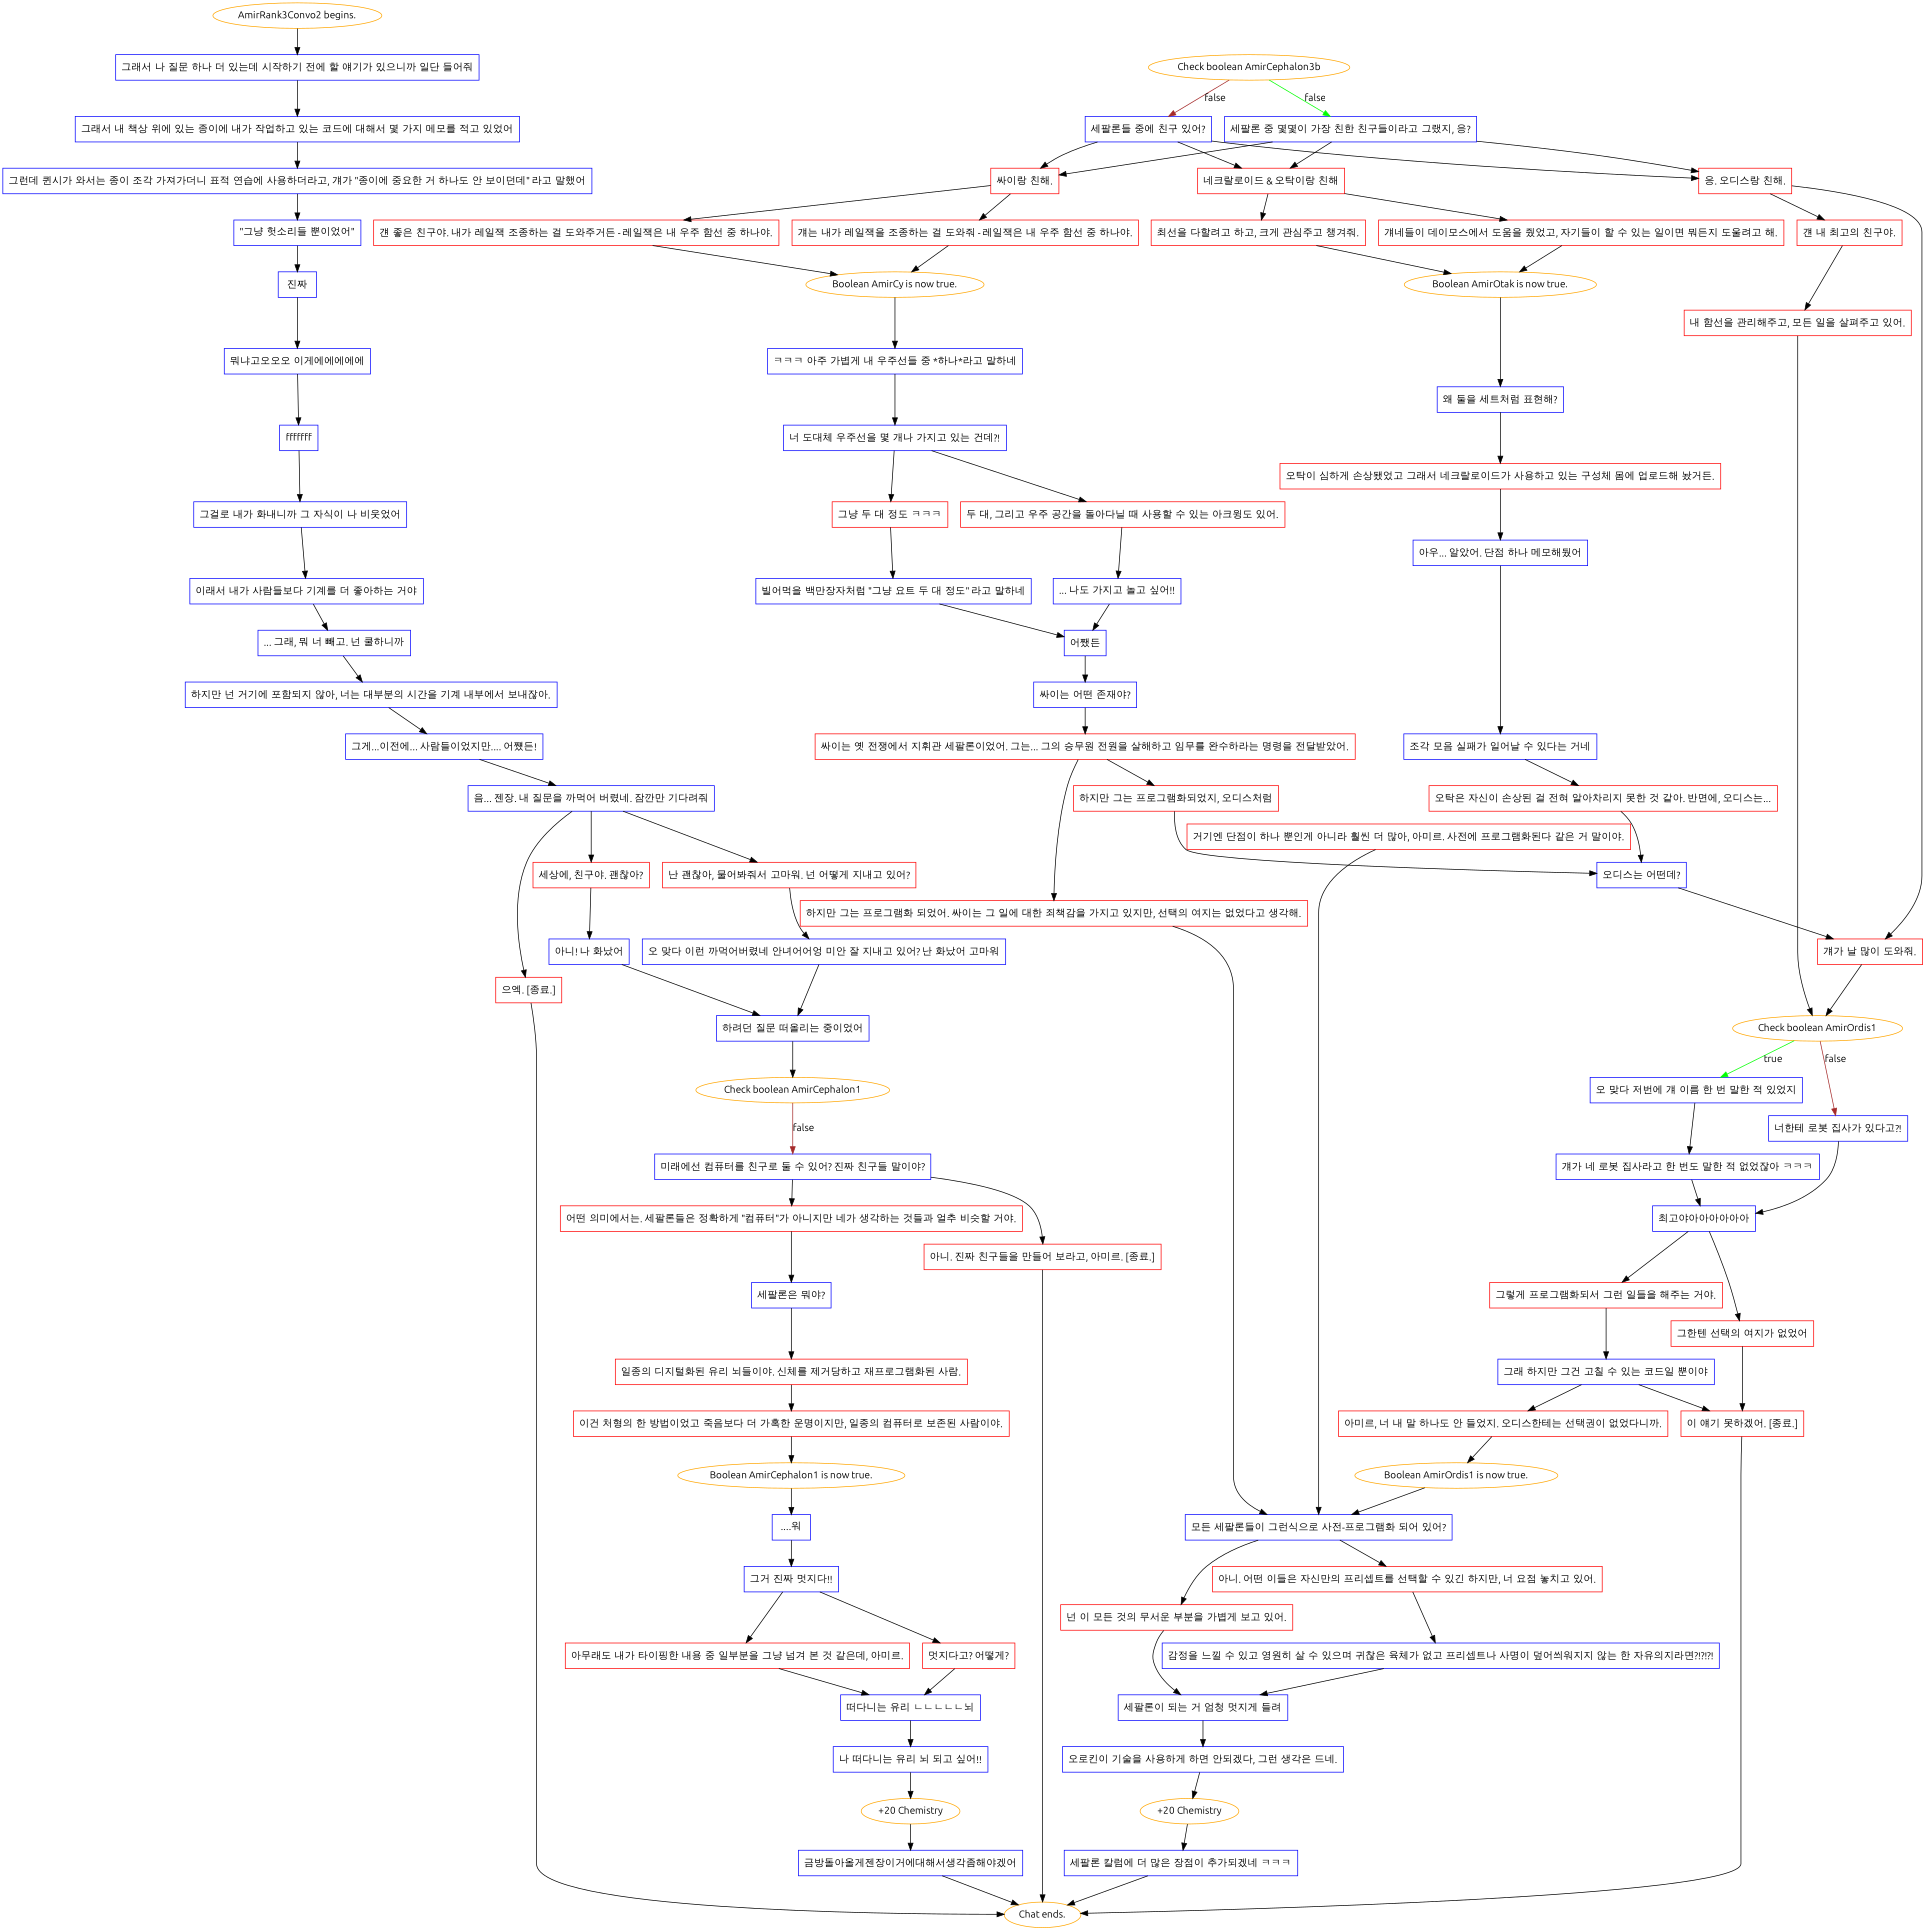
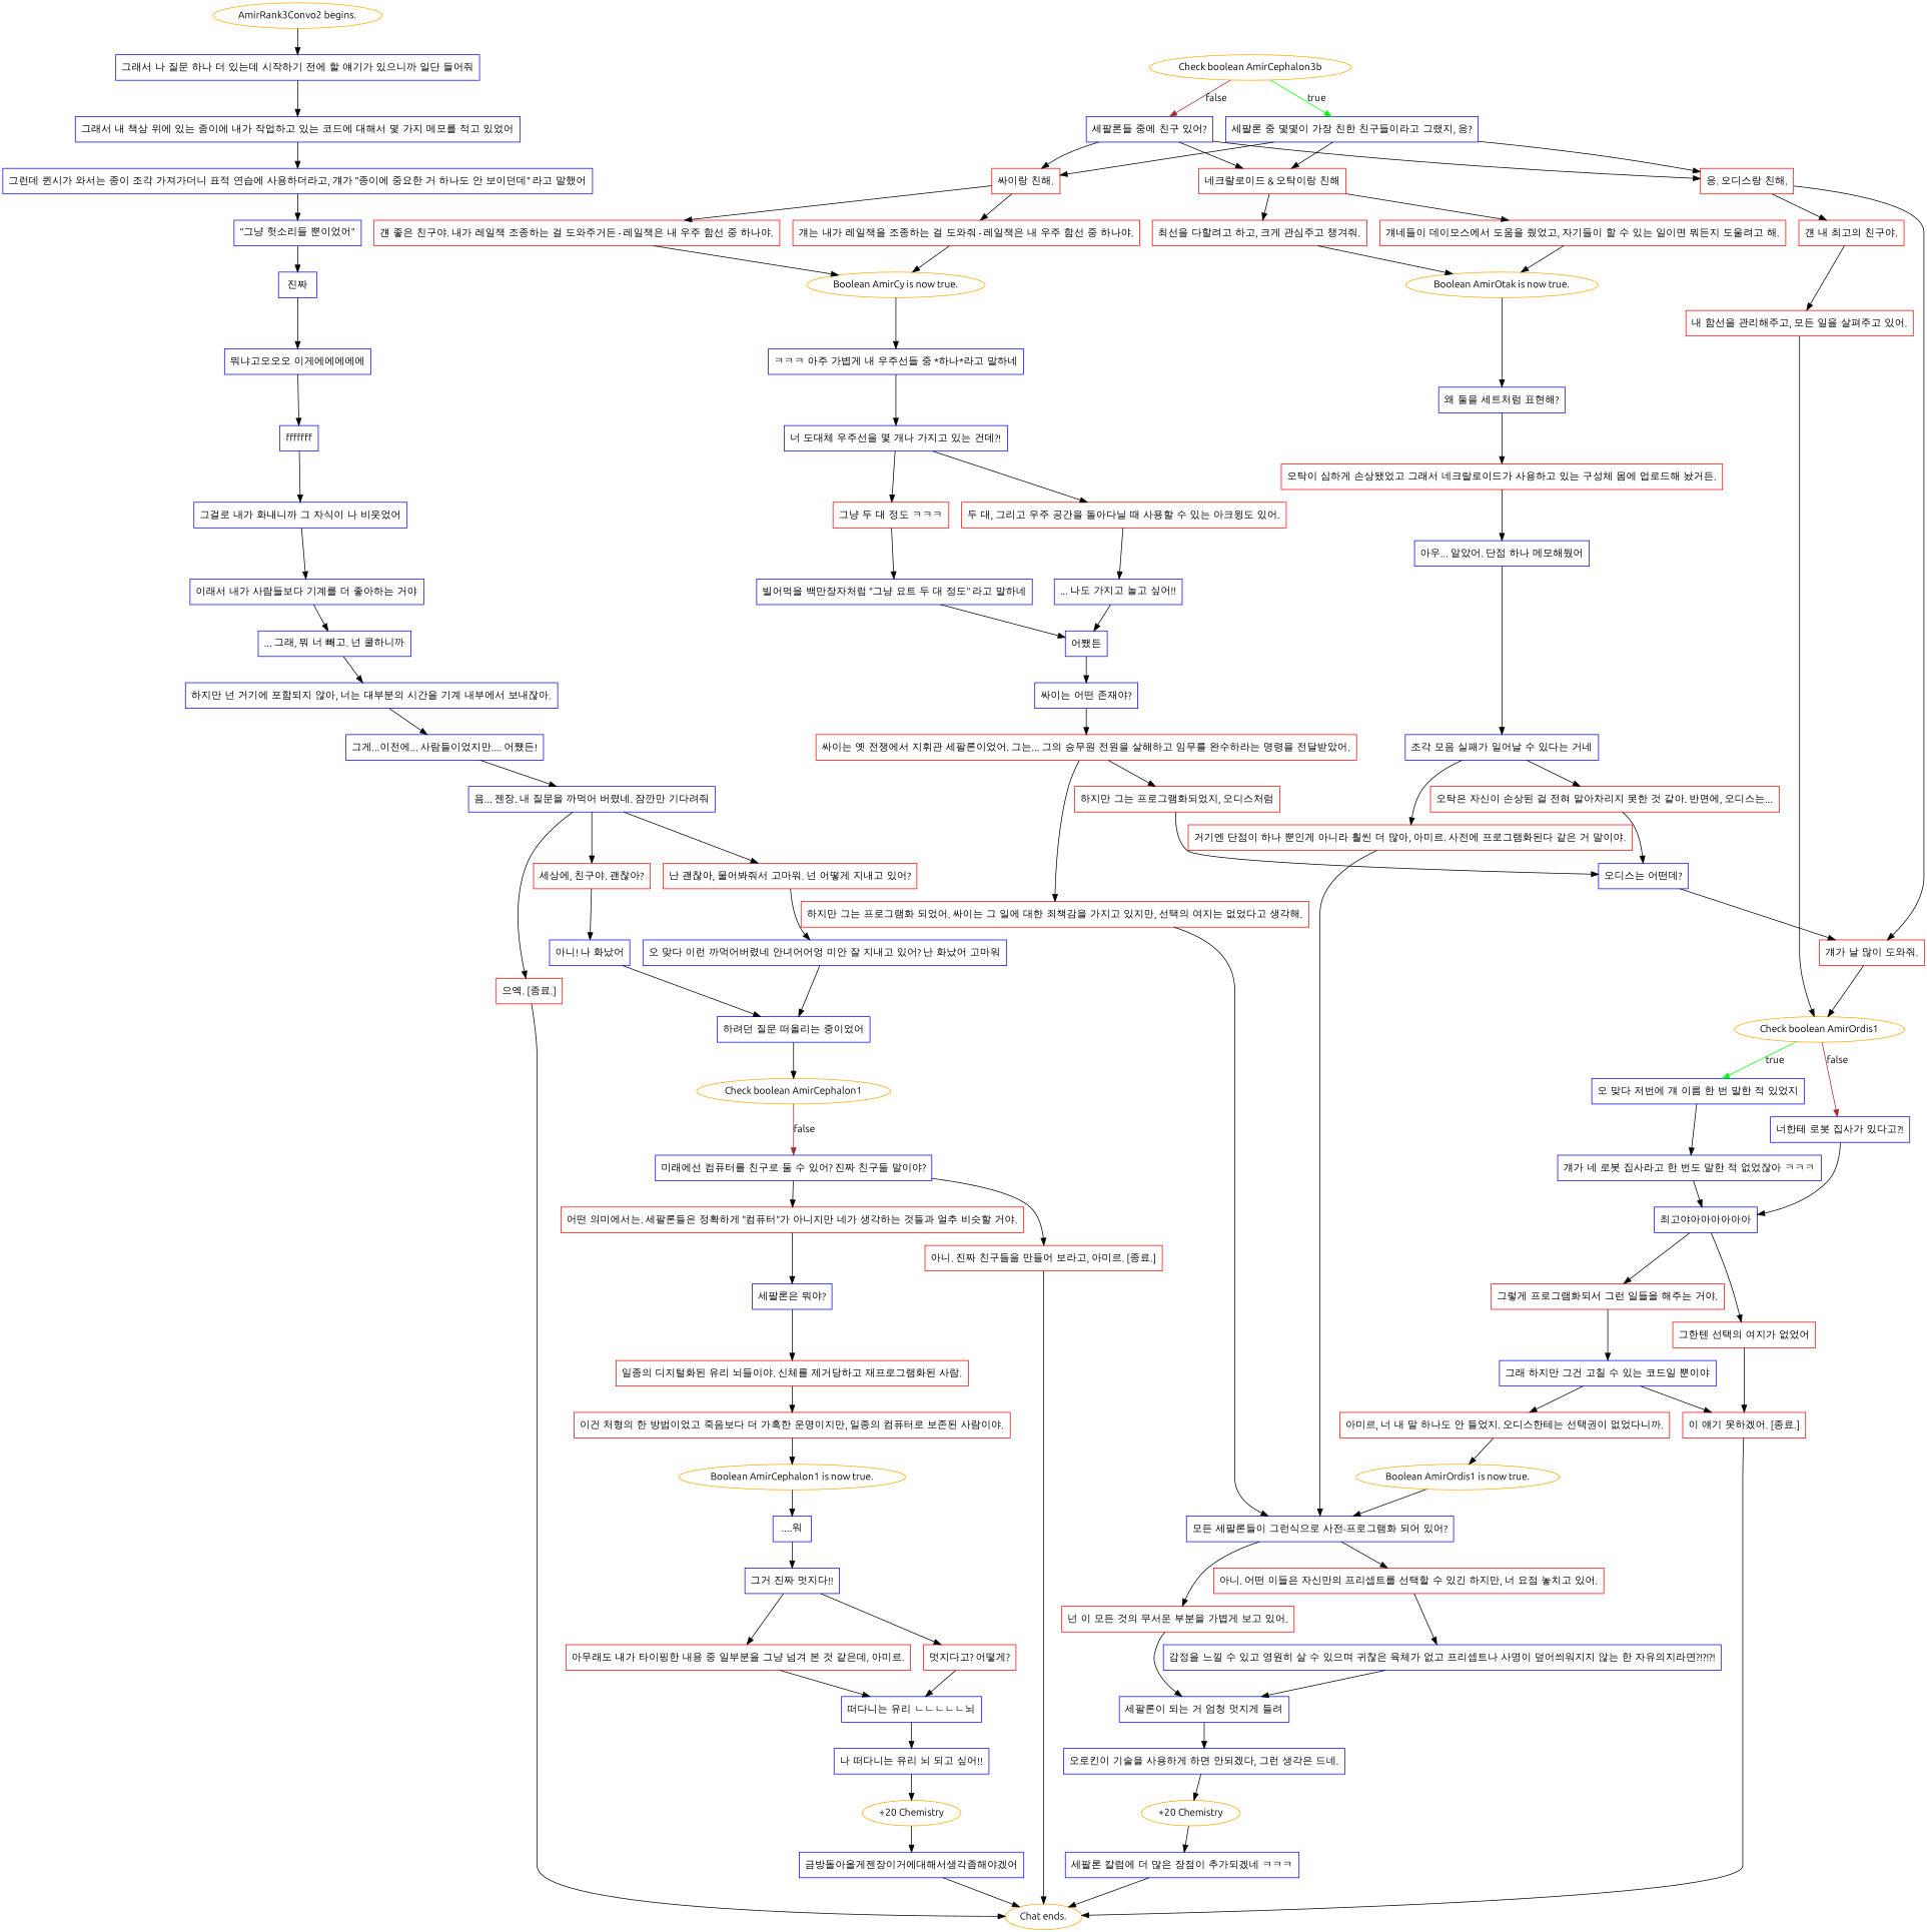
  digraph {
    fontname=Ubuntu
    node [color=blue fontname=Ubuntu shape=box]
    edge [fontname=Ubuntu]
    "AmirRank3Convo2 begins." [color=orange shape=""]
    n2 [label="그래서 나 질문 하나 더 있는데 시작하기 전에 할 얘기가 있으니까 일단 들어줘"]
    n3 [label="그래서 내 책상 위에 있는 종이에 내가 작업하고 있는 코드에 대해서 몇 가지 메모를 적고 있었어"]
    n4 [label="그런데 퀸시가 와서는 종이 조각 가져가더니 표적 연습에 사용하더라고, 걔가 \"종이에 중요한 거 하나도 안 보이던데\" 라고 말했어"]
    n5 [label="\"그냥 헛소리들 뿐이었어\""]
    n6 [label="진짜"]
    n7 [label="뭐냐고오오오 이게에에에에에"]
    n8 [label=fffffff]
    n9 [label="그걸로 내가 화내니까 그 자식이 나 비웃었어"]
    n10 [label="이래서 내가 사람들보다 기계를 더 좋아하는 거야"]
    n11 [label="... 그래, 뭐 너 빼고. 넌 쿨하니까"]
    n12 [label="하지만 넌 거기에 포함되지 않아, 너는 대부분의 시간을 기계 내부에서 보내잖아."]
    n13 [label="그게...이전에... 사람들이었지만.... 어쩄든!"]
    n14 [label="음... 젠장. 내 질문을 까먹어 버렸네. 잠깐만 기다려줘"]
    n15 [color=red label="난 괜찮아, 물어봐줘서 고마워. 넌 어떻게 지내고 있어?"]
    n16 [color=red label="세상에, 친구야. 괜찮아?"]
    n17 [color=red label="으엑. [종료.]"]
    n18 [label="오 맞다 이런 까먹어버렸네 안녀어어엉 미안 잘 지내고 있어? 난 화났어 고마워"]
    n19 [label="아니! 나 화났어"]
    "Chat ends." [color=orange shape=""]
    n21 [label="하려던 질문 떠올리는 중이었어"]
    n22 [color=orange label="Check boolean AmirCephalon1" shape=""]
    n23 [label="미래에선 컴퓨터를 친구로 둘 수 있어? 진짜 친구들 말이야?"]
    n24 [color=orange label="Check boolean AmirCephalon3b" shape=""]
    n25 [label="세팔론 중 몇몇이 가장 친한 친구들이라고 그랬지, 응?"]
    n26 [label="세팔론들 중에 친구 있어?"]
    n27 [color=red label="아니. 진짜 친구들을 만들어 보라고, 아미르. [종료.]"]
    n28 [color=red label="어떤 의미에서는. 세팔론들은 정확하게 \"컴퓨터\"가 아니지만 네가 생각하는 것들과 얼추 비슷할 거야."]
    n29 [color=red label="응. 오디스랑 친해."]
    n30 [color=red label="네크랄로이드 & 오탁이랑 친해"]
    n31 [color=red label="싸이랑 친해."]
    n32 [label="세팔론은 뭐야?"]
    n33 [color=red label="걔가 날 많이 도와줘."]
    n34 [color=red label="걘 내 최고의 친구야."]
    n35 [color=red label="걔네들이 데이모스에서 도움을 줬었고, 자기들이 할 수 있는 일이면 뭐든지 도울려고 해."]
    n36 [color=red label="최선을 다할려고 하고, 크게 관심주고 챙겨줘."]
    n37 [color=red label="걔는 내가 레일잭을 조종하는 걸 도와줘 - 레일잭은 내 우주 함선 중 하나야."]
    n38 [color=red label="걘 좋은 친구야. 내가 레일잭 조종하는 걸 도와주거든 - 레일잭은 내 우주 함선 중 하나야."]
    n39 [color=red label="일종의 디지털화된 유리 뇌들이야. 신체를 제거당하고 재프로그램화된 사람."]
    n40 [color=orange label="Check boolean AmirOrdis1" shape=""]
    n41 [color=red label="내 함선을 관리해주고, 모든 일을 살펴주고 있어."]
    n42 [color=orange label="Boolean AmirOtak is now true." shape=""]
    n43 [color=orange label="Boolean AmirCy is now true." shape=""]
    n44 [color=red label="이건 처형의 한 방법이었고 죽음보다 더 가혹한 운명이지만, 일종의 컴퓨터로 보존된 사람이야."]
    n45 [label="오 맞다 저번에 걔 이름 한 번 말한 적 있었지"]
    n46 [label="너한테 로봇 집사가 있다고?!"]
    n47 [label="왜 둘을 세트처럼 표현해?"]
    n48 [label="ㅋㅋㅋ 아주 가볍게 내 우주선들 중 *하나*라고 말하네"]
    n49 [color=orange label="Boolean AmirCephalon1 is now true." shape=""]
    n50 [label="걔가 네 로봇 집사라고 한 번도 말한 적 없었잖아 ㅋㅋㅋ"]
    n51 [label="최고야아아아아아아"]
    n52 [color=red label="오탁이 심하게 손상됐었고 그래서 네크랄로이드가 사용하고 있는 구성체 몸에 업로드해 놨거든."]
    n53 [label="너 도대체 우주선을 몇 개나 가지고 있는 건데?!"]
    n54 [label="....워"]
    n55 [color=red label="그한텐 선택의 여지가 없었어"]
    n56 [color=red label="그렇게 프로그램화되서 그런 일들을 해주는 거야."]
    n57 [label="아우... 알았어. 단점 하나 메모해뒀어"]
    n58 [color=red label="그냥 두 대 정도 ㅋㅋㅋ"]
    n59 [color=red label="두 대, 그리고 우주 공간을 돌아다닐 때 사용할 수 있는 아크윙도 있어."]
    n60 [label="그거 진짜 멋지다!!"]
    n61 [color=red label="이 얘기 못하겠어. [종료.]"]
    n62 [label="그래 하지만 그건 고칠 수 있는 코드일 뿐이야"]
    n63 [label="조각 모음 실패가 일어날 수 있다는 거네"]
    n64 [label="빌어먹을 백만장자처럼 \"그냥 요트 두 대 정도\" 라고 말하네"]
    n65 [label="... 나도 가지고 놀고 싶어!!"]
    n66 [color=red label="아무래도 내가 타이핑한 내용 중 일부분을 그냥 넘겨 본 것 같은데, 아미르."]
    n67 [color=red label="멋지다고? 어떻게?"]
    n68 [color=red label="아미르, 너 내 말 하나도 안 들었지. 오디스한테는 선택권이 없었다니까."]
    n69 [color=red label="오탁은 자신이 손상된 걸 전혀 알아차리지 못한 것 같아. 반면에, 오디스는..."]
    n70 [color=red label="거기엔 단점이 하나 뿐인게 아니라 훨씬 더 많아, 아미르. 사전에 프로그램화된다 같은 거 말이야."]
    n71 [label="어쨌든"]
    n72 [label="떠다니는 유리 ㄴㄴㄴㄴㄴ뇌"]
    n73 [color=orange label="Boolean AmirOrdis1 is now true." shape=""]
    n74 [label="오디스는 어떤데?"]
    n75 [label="모든 세팔론들이 그런식으로 사전-프로그램화 되어 있어?"]
    n76 [label="싸이는 어떤 존재야?"]
    n77 [label="나 떠다니는 유리 뇌 되고 싶어!!"]
    n78 [color=red label="아니. 어떤 이들은 자신만의 프리셉트를 선택할 수 있긴 하지만, 너 요점 놓치고 있어."]
    n79 [color=red label="넌 이 모든 것의 무서운 부분을 가볍게 보고 있어."]
    n80 [color=red label="싸이는 옛 전쟁에서 지휘관 세팔론이었어. 그는... 그의 승무원 전원을 살해하고 임무를 완수하라는 명령을 전달받았어."]
    n81 [color=orange label="+20 Chemistry" shape=""]
    n82 [label="감정을 느낄 수 있고 영원히 살 수 있으며 귀찮은 육체가 없고 프리셉트나 사명이 덮어씌워지지 않는 한 자유의지라면?!?!?!"]
    n83 [label="세팔론이 되는 거 엄청 멋지게 들려"]
    n84 [color=red label="하지만 그는 프로그램화되었지, 오디스처럼"]
    n85 [color=red label="하지만 그는 프로그램화 되었어. 싸이는 그 일에 대한 죄책감을 가지고 있지만, 선택의 여지는 없었다고 생각해."]
    n86 [label="금방돌아올게젠장이거에대해서생각좀해야겠어"]
    n87 [label="오로킨이 기술을 사용하게 하면 안되겠다, 그런 생각은 드네."]
    n88 [color=orange label="+20 Chemistry" shape=""]
    n89 [label="세팔론 칼럼에 더 많은 장점이 추가되겠네 ㅋㅋㅋ"]
    "AmirRank3Convo2 begins." -> n2
    n2 -> n3
    n3 -> n4
    n4 -> n5
    n5 -> n6
    n6 -> n7
    n7 -> n8
    n8 -> n9
    n9 -> n10
    n10 -> n11
    n11 -> n12
    n12 -> n13
    n13 -> n14
    n14 -> n15
    n14 -> n16
    n14 -> n17
    n15 -> n18
    n16 -> n19
    n17 -> "Chat ends."
    n18 -> n21
    n19 -> n21
    n21 -> n22
    n22 -> n23 [color=brown label=false]
    n23 -> n27
    n23 -> n28
-   n24 -> n25 [color=green label=false]
+   n24 -> n25 [color=green label=true]
    n24 -> n26 [color=brown label=false]
    n25 -> n29
    n25 -> n30
    n25 -> n31
    n26 -> n29
    n26 -> n30
    n26 -> n31
    n27 -> "Chat ends."
    n28 -> n32
    n29 -> n33
    n29 -> n34
    n30 -> n35
    n30 -> n36
    n31 -> n37
    n31 -> n38
    n32 -> n39
    n33 -> n40
    n34 -> n41
    n35 -> n42
    n36 -> n42
    n37 -> n43
    n38 -> n43
    n39 -> n44
    n40 -> n45 [color=green label=true]
    n40 -> n46 [color=brown label=false]
    n41 -> n40
    n42 -> n47
    n43 -> n48
    n44 -> n49
    n45 -> n50
    n46 -> n51
    n47 -> n52
    n48 -> n53
    n49 -> n54
    n50 -> n51
    n51 -> n55
    n51 -> n56
    n52 -> n57
    n53 -> n58
    n53 -> n59
    n54 -> n60
    n55 -> n61
    n56 -> n62
    n57 -> n63
    n58 -> n64
    n59 -> n65
    n60 -> n66
    n60 -> n67
    n61 -> "Chat ends."
    n62 -> n61
    n62 -> n68
    n63 -> n69
+   n63 -> n70
    n64 -> n71
    n65 -> n71
    n66 -> n72
    n67 -> n72
    n68 -> n73
    n69 -> n74
    n70 -> n75
    n71 -> n76
    n72 -> n77
    n73 -> n75
    n74 -> n33
    n75 -> n78
    n75 -> n79
    n76 -> n80
    n77 -> n81
    n78 -> n82
    n79 -> n83
    n80 -> n84
    n80 -> n85
    n81 -> n86
    n82 -> n83
    n83 -> n87
    n84 -> n74
    n85 -> n75
    n86 -> "Chat ends."
    n87 -> n88
    n88 -> n89
    n89 -> "Chat ends."
  }
